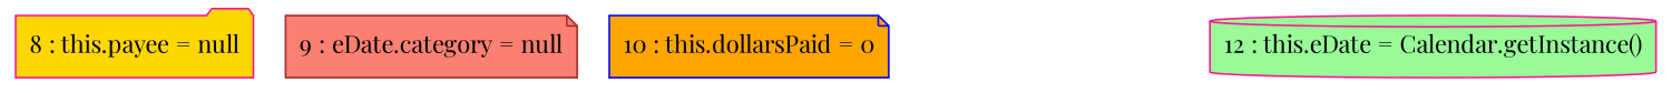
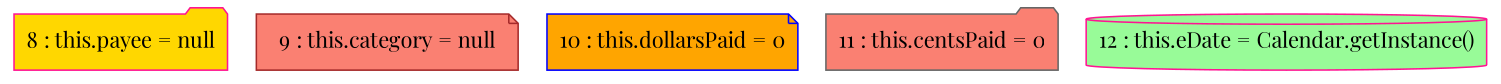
  digraph {
    fontname="Playfair Display"
    node [style=filled fillcolor=salmon color=deeppink shape=folder fontname="Playfair Display"]
    "8 : this.payee = null" [fillcolor=gold]
-   "9 : this.category = null" [color=brown shape=note label="9 : eDate.category = null"]
+   "9 : this.category = null" [color=brown shape=note]
    "10 : this.dollarsPaid = 0" [fillcolor=orange color=blue shape=note]
+   "11 : this.centsPaid = 0" [color=gray40]
    "12 : this.eDate = Calendar.getInstance()" [fillcolor=palegreen shape=cylinder]
  }
